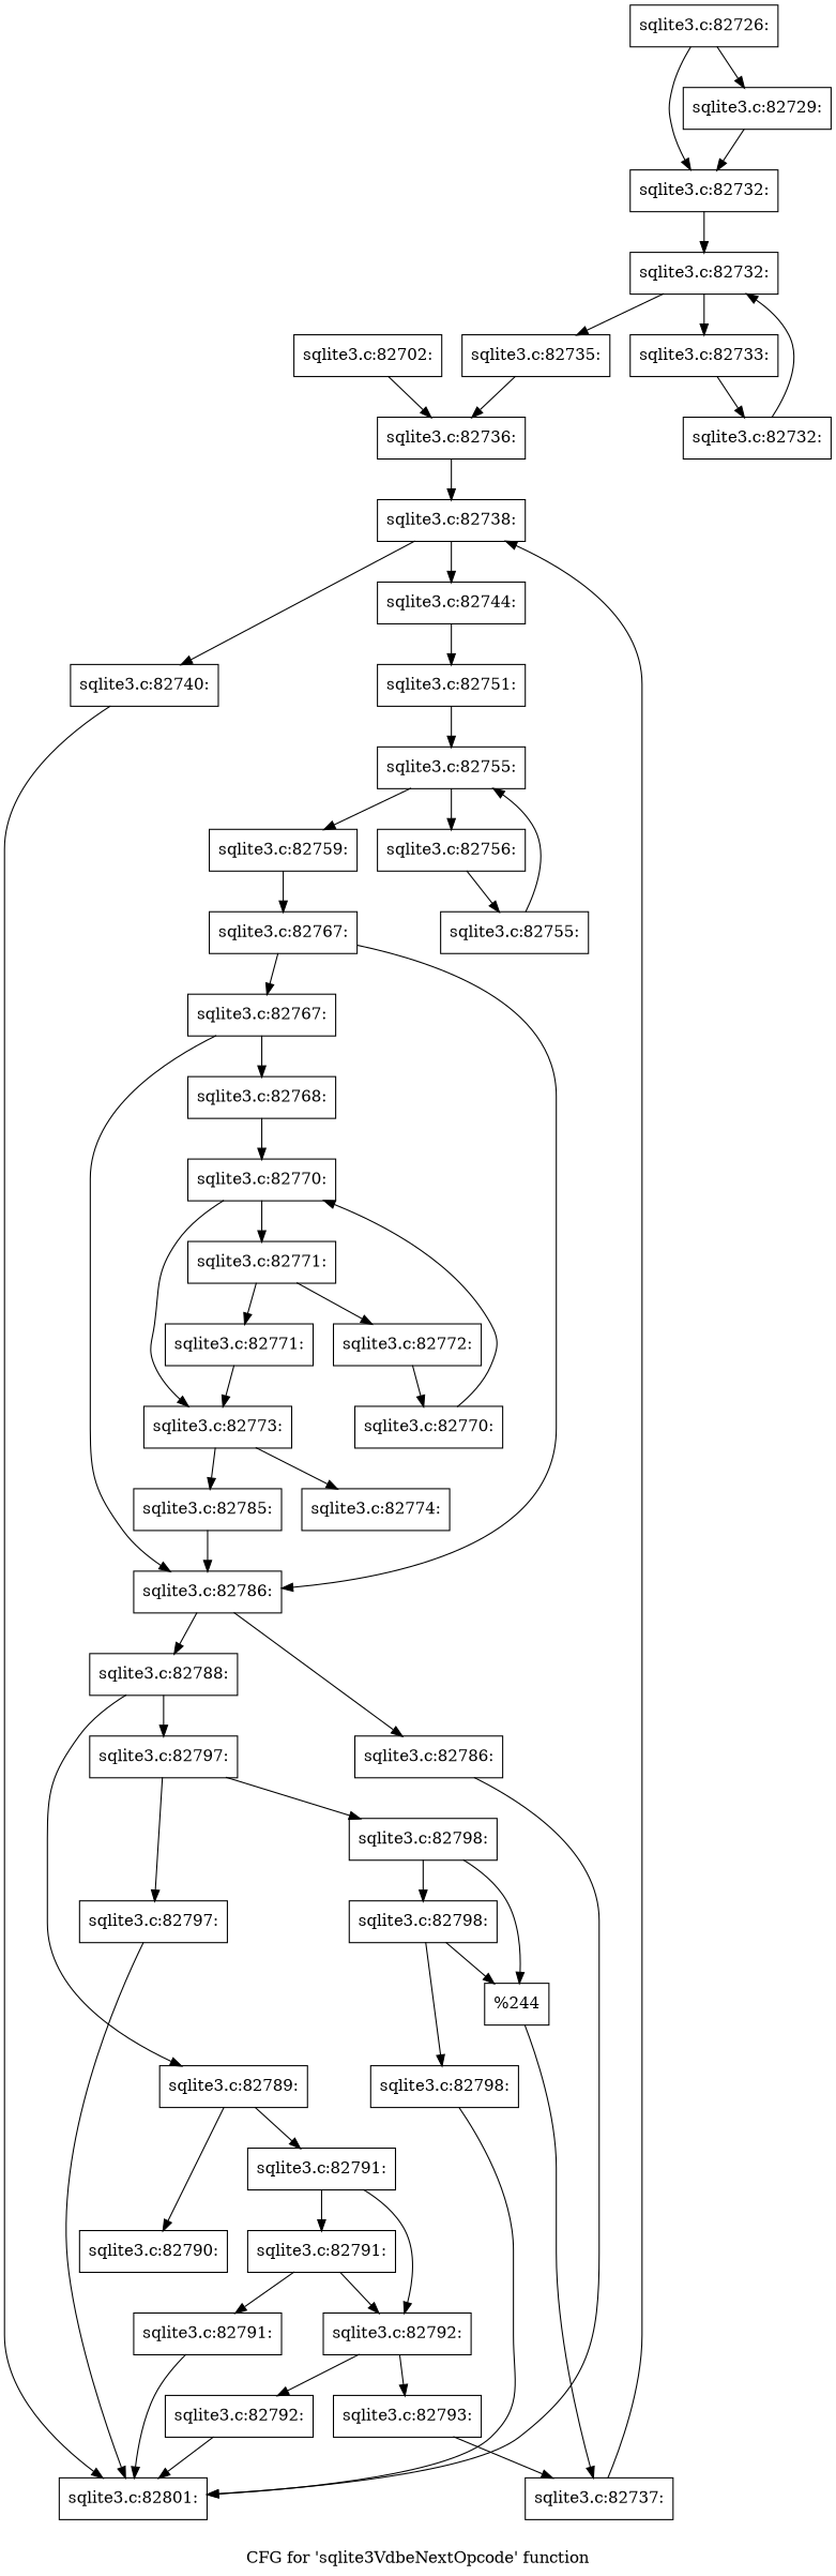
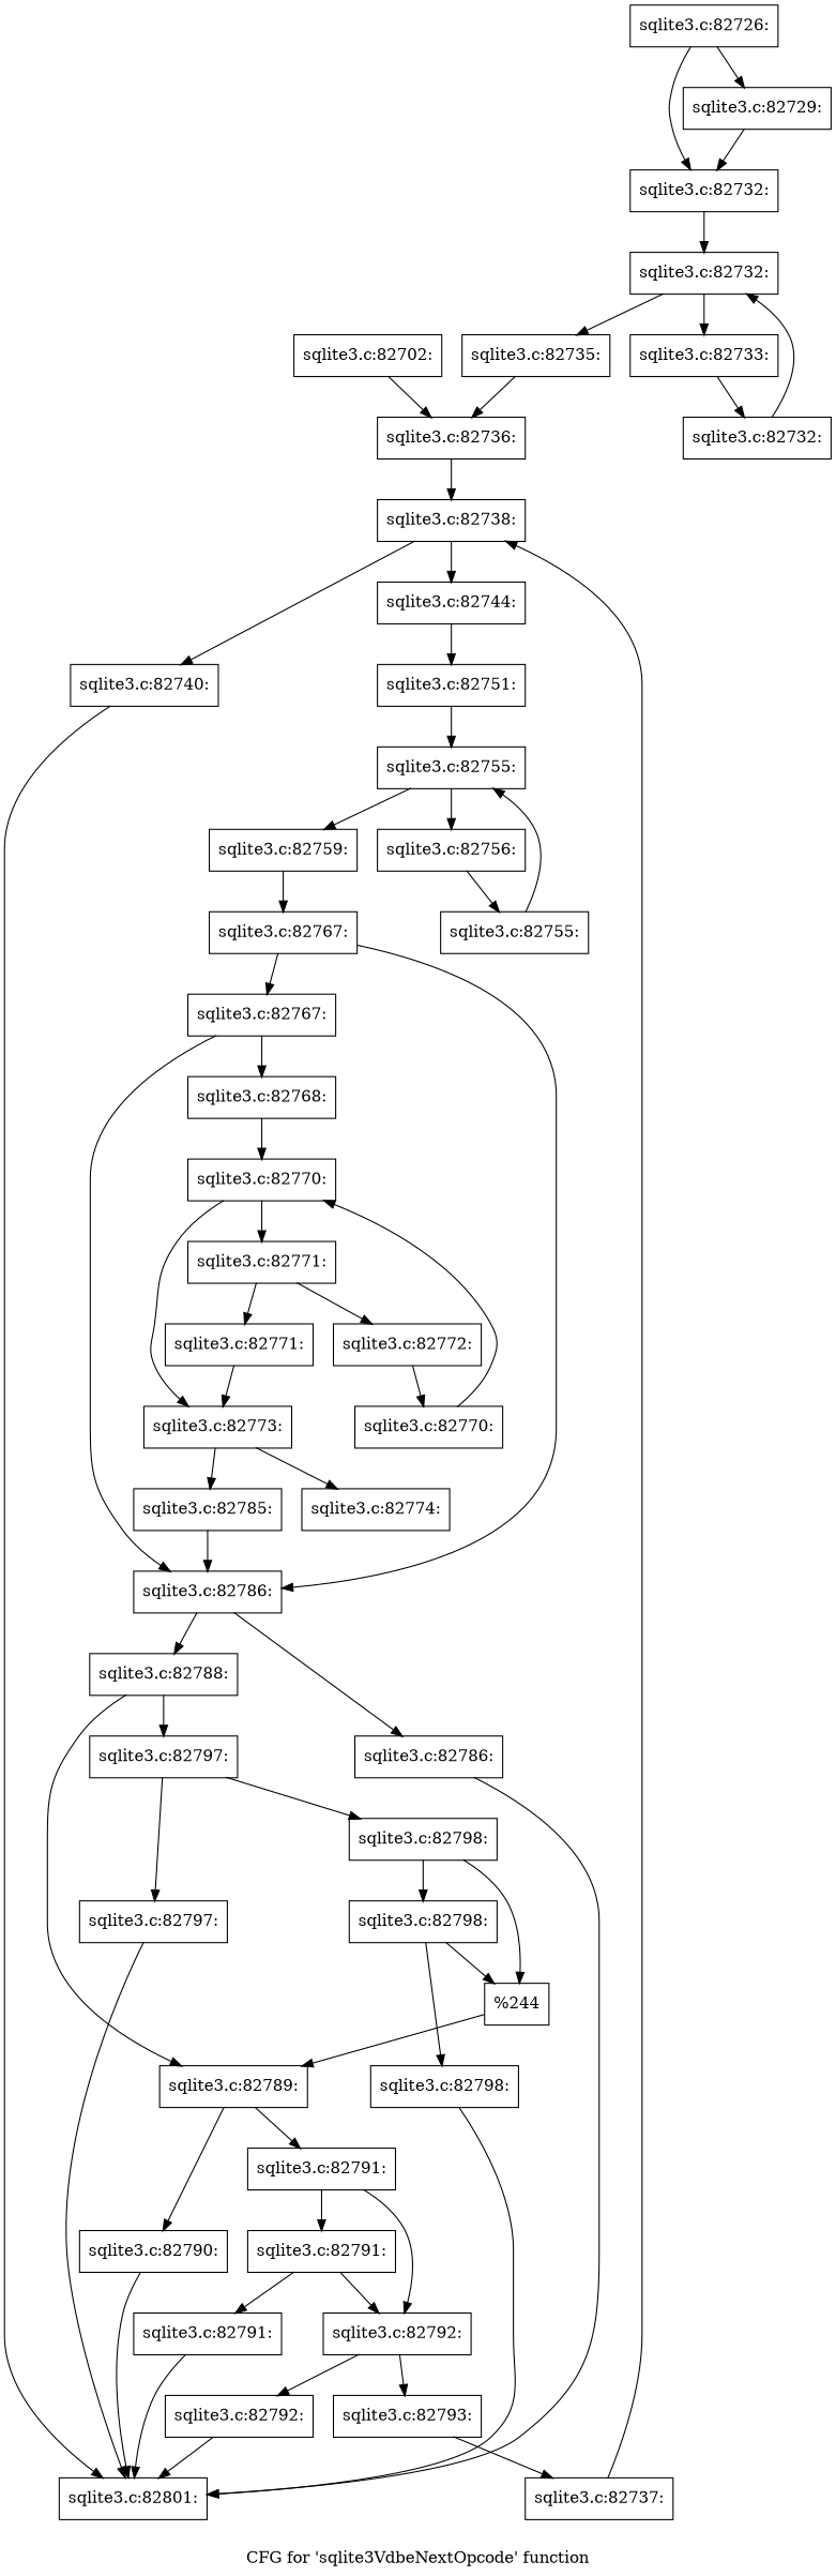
  digraph {
    label="CFG for 'sqlite3VdbeNextOpcode' function"
    node [shape=record]
    n1 [label="{sqlite3.c:82702:}"]
    n2 [label="{sqlite3.c:82736:}"]
    n3 [label="{sqlite3.c:82726:}"]
    n4 [label="{sqlite3.c:82729:}"]
    n5 [label="{sqlite3.c:82732:}"]
    n6 [label="{sqlite3.c:82738:}"]
    n7 [label="{sqlite3.c:82732:}"]
    n8 [label="{sqlite3.c:82740:}"]
    n9 [label="{sqlite3.c:82744:}"]
    n10 [label="{sqlite3.c:82733:}"]
    n11 [label="{sqlite3.c:82735:}"]
    n12 [label="{sqlite3.c:82732:}"]
    n13 [label="{sqlite3.c:82801:}"]
    n14 [label="{sqlite3.c:82751:}"]
    n15 [label="{sqlite3.c:82755:}"]
    n16 [label="{sqlite3.c:82767:}"]
    n17 [label="{sqlite3.c:82767:}"]
    n18 [label="{sqlite3.c:82786:}"]
    n19 [label="{sqlite3.c:82756:}"]
    n20 [label="{sqlite3.c:82759:}"]
    n21 [label="{sqlite3.c:82768:}"]
    n22 [label="{sqlite3.c:82786:}"]
    n23 [label="{sqlite3.c:82788:}"]
    n24 [label="{sqlite3.c:82755:}"]
    n25 [label="{sqlite3.c:82770:}"]
    n26 [label="{sqlite3.c:82789:}"]
    n27 [label="{sqlite3.c:82797:}"]
    n28 [label="{sqlite3.c:82771:}"]
    n29 [label="{sqlite3.c:82773:}"]
    n30 [label="{sqlite3.c:82771:}"]
    n31 [label="{sqlite3.c:82772:}"]
    n32 [label="{sqlite3.c:82774:}"]
    n33 [label="{sqlite3.c:82785:}"]
    n34 [label="{sqlite3.c:82770:}"]
    n35 [label="{sqlite3.c:82790:}"]
    n36 [label="{sqlite3.c:82791:}"]
    n37 [label="{sqlite3.c:82797:}"]
    n38 [label="{sqlite3.c:82798:}"]
    n39 [label="{sqlite3.c:82791:}"]
    n40 [label="{sqlite3.c:82792:}"]
    n41 [label="{sqlite3.c:82798:}"]
    n42 [label="{%244}"]
    n43 [label="{sqlite3.c:82791:}"]
    n44 [label="{sqlite3.c:82792:}"]
    n45 [label="{sqlite3.c:82793:}"]
    n46 [label="{sqlite3.c:82737:}"]
    n47 [label="{sqlite3.c:82798:}"]
    n1 -> n2
    n2 -> n6
    n3 -> n4
    n3 -> n5
    n4 -> n5
    n5 -> n7
    n6 -> n8
    n6 -> n9
    n7 -> n10
    n7 -> n11
    n8 -> n13
    n9 -> n14
    n10 -> n12
    n11 -> n2
    n12 -> n7
    n14 -> n15
    n15 -> n19
    n15 -> n20
    n16 -> n17
    n16 -> n18
    n17 -> n18
    n17 -> n21
    n18 -> n22
    n18 -> n23
    n19 -> n24
    n20 -> n16
    n21 -> n25
    n22 -> n13
    n23 -> n26
    n23 -> n27
    n24 -> n15
    n25 -> n28
    n25 -> n29
    n26 -> n35
    n26 -> n36
    n27 -> n37
    n27 -> n38
    n28 -> n30
    n28 -> n31
    n29 -> n32
    n29 -> n33
    n30 -> n29
    n31 -> n34
    n33 -> n18
    n34 -> n25
+   n35 -> n13
    n36 -> n39
    n36 -> n40
    n37 -> n13
    n38 -> n41
    n38 -> n42
    n39 -> n40
    n39 -> n43
    n40 -> n44
    n40 -> n45
    n41 -> n42
    n41 -> n47
-   n42 -> n46
+   n42 -> n26
    n43 -> n13
    n44 -> n13
    n45 -> n46
    n46 -> n6
    n47 -> n13
  }
